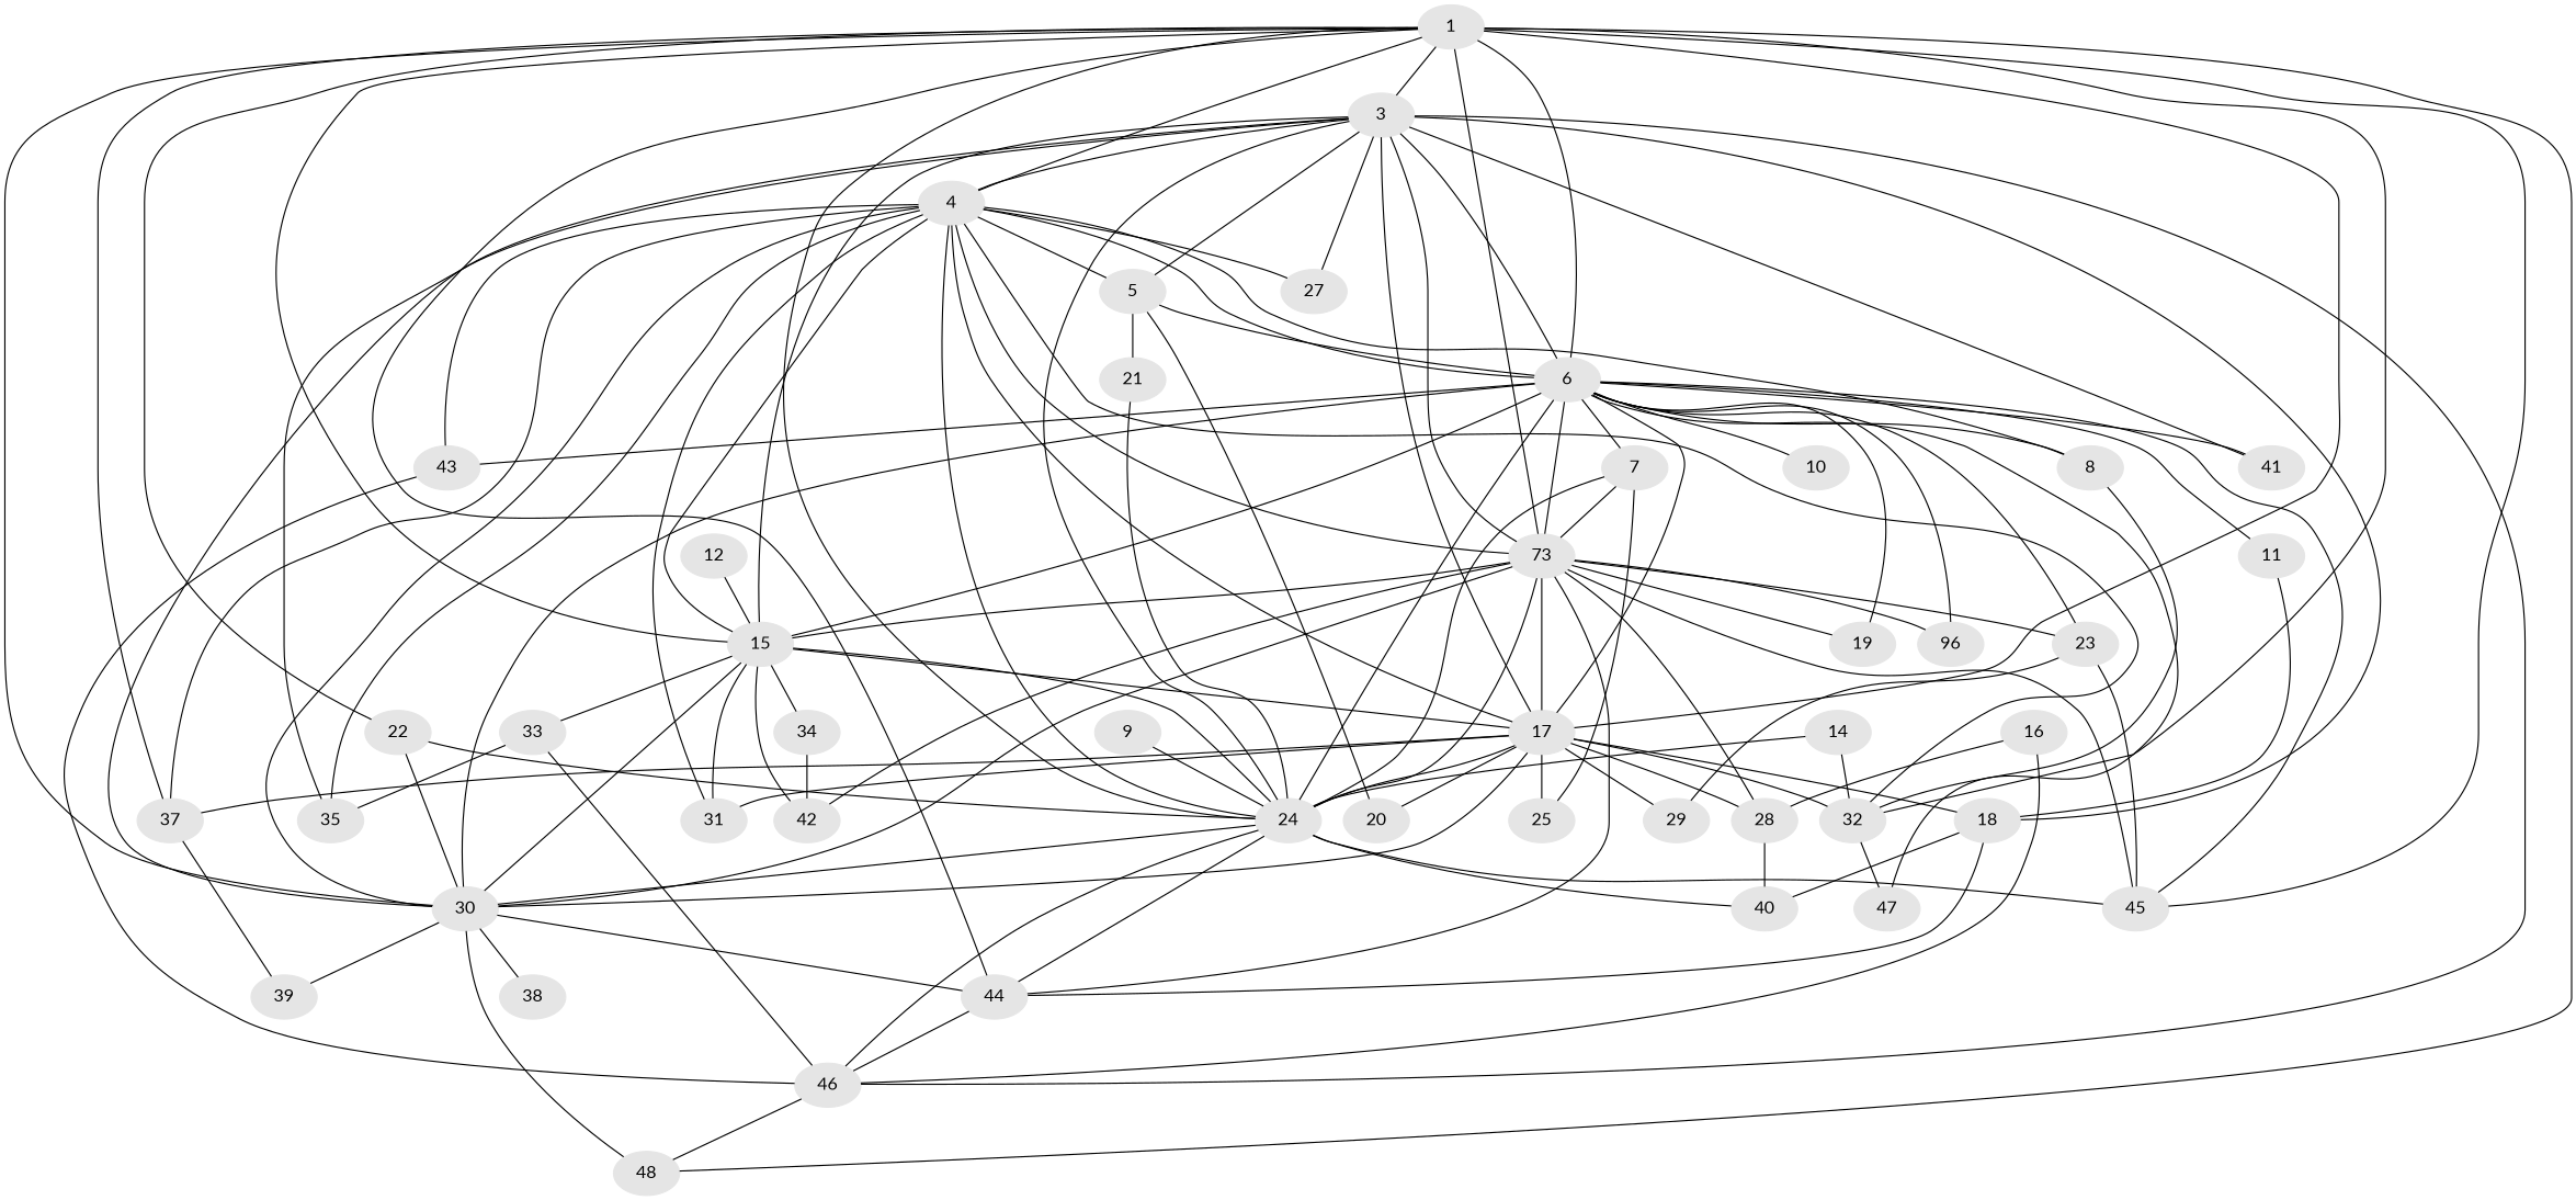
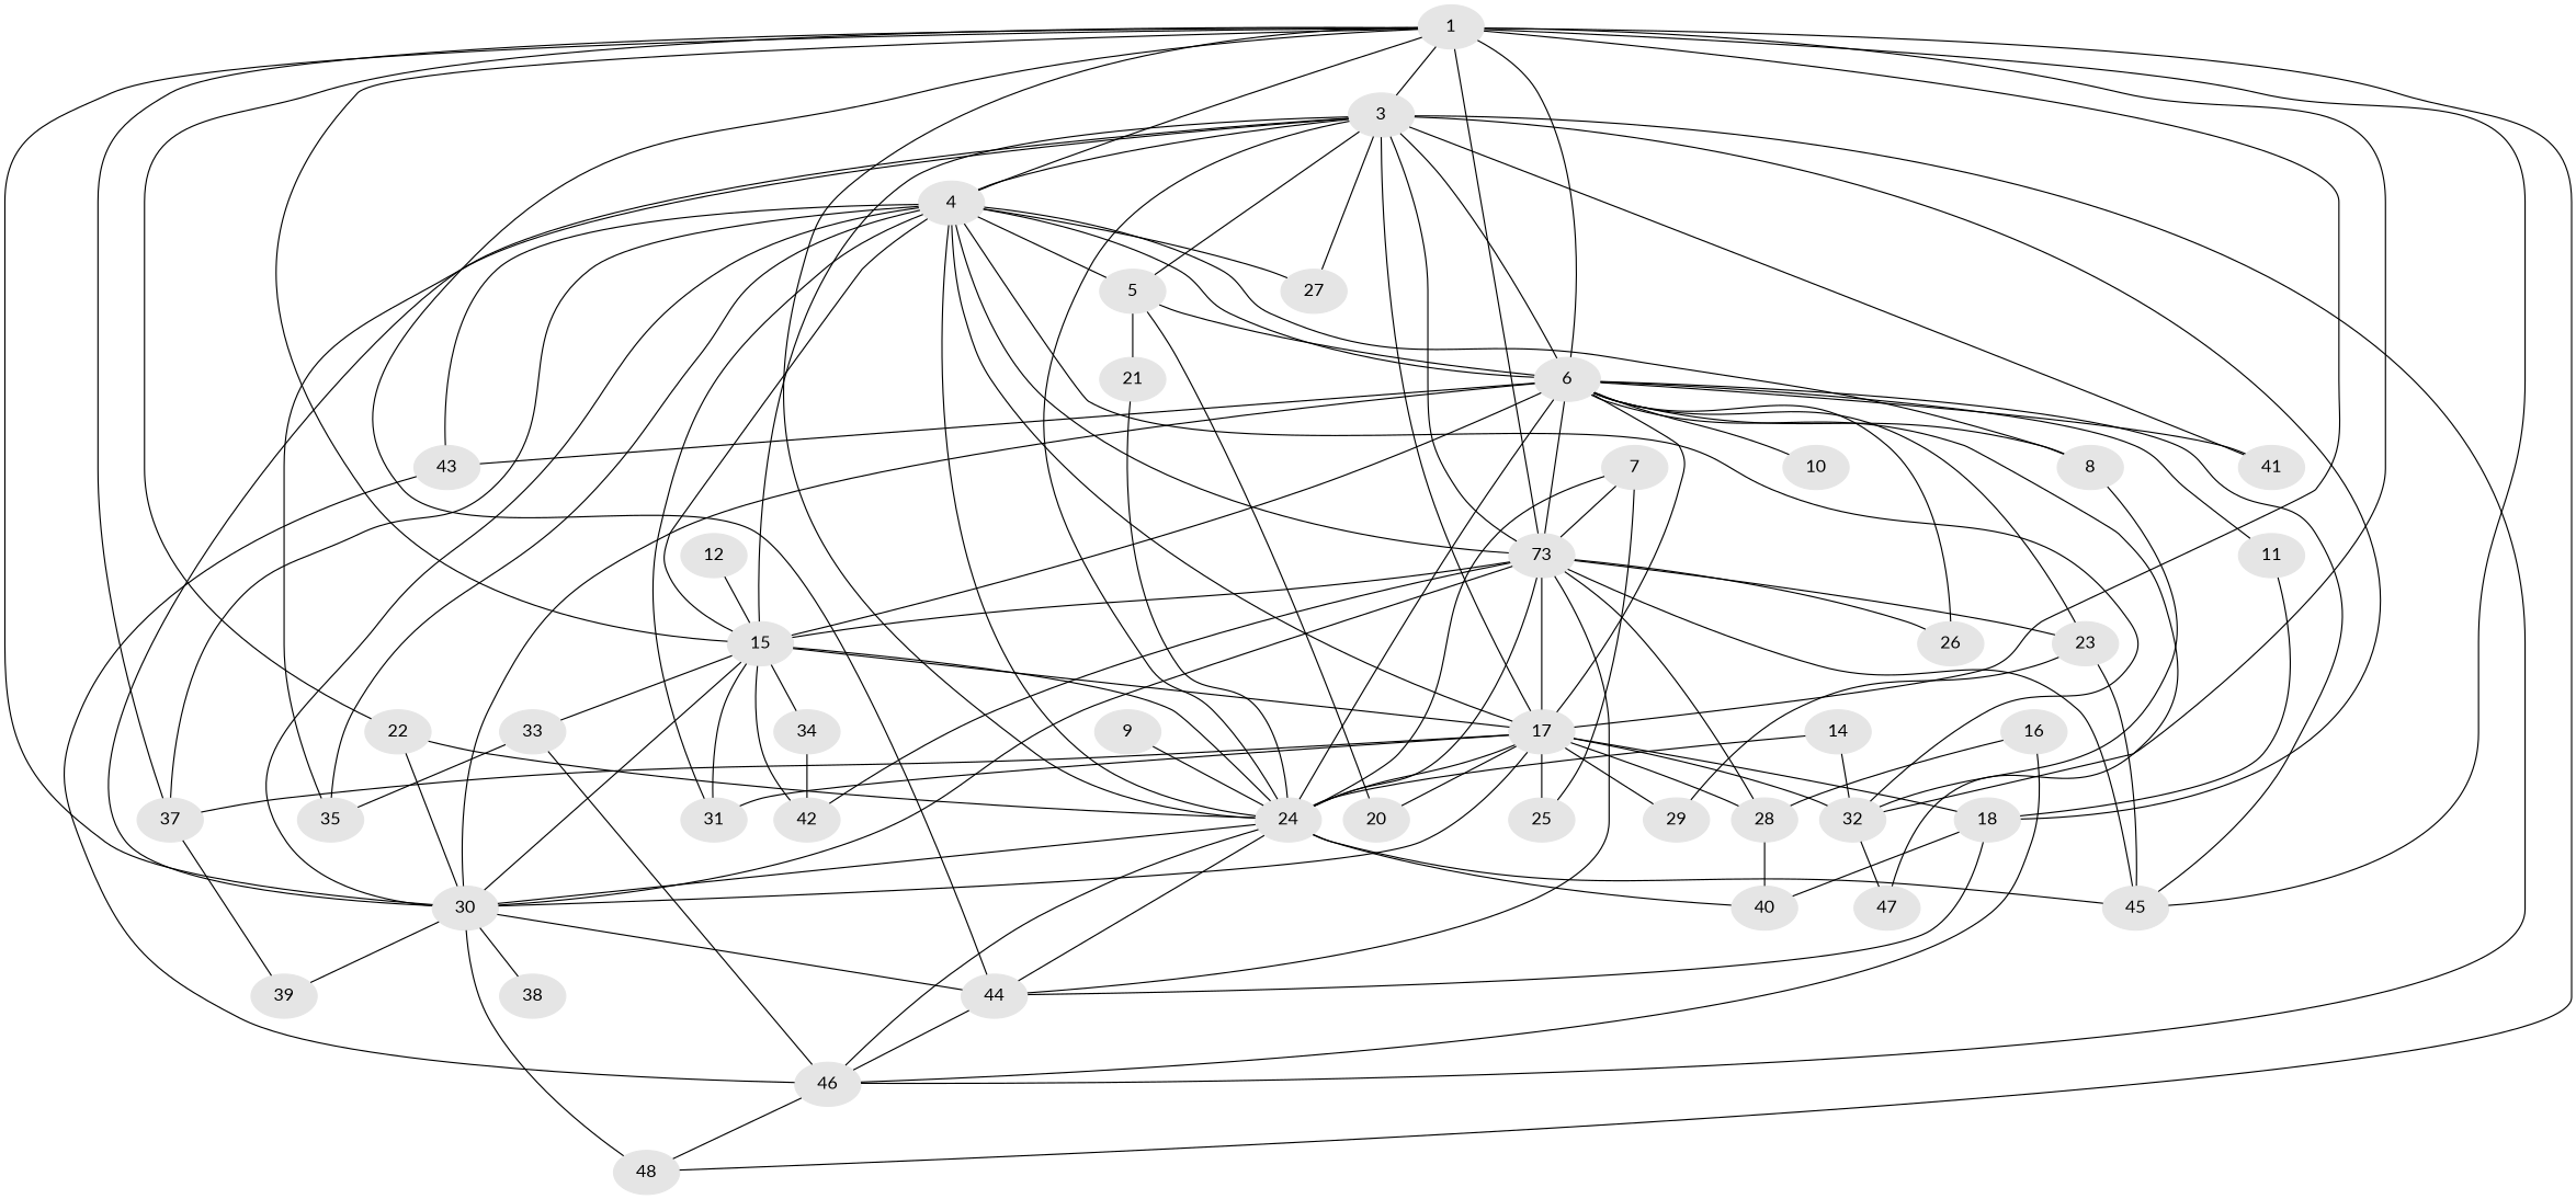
  graph {
    fontname=Lato
    node [color=gray90 fontname=Lato style=filled]
    edge [fontname=Lato weight=1.0]
    1
    3
    4
    6
    n5 [label=73]
    15
    17
    22
    24
    30
    32
    37
    44
    45
    48
    5
    18
    27
    35
    41
    46
    8
    31
    43
    7
    10
    11
-   19
    23
-   26 [label=96]
+   26
    47
    28
    42
    33
    34
    20
    25
    29
    40
    38
    39
    21
    9
    12
    14
    16
    1 -- 3
    1 -- 4
    1 -- 6
    1 -- n5 [weight=2.0]
    1 -- 15
    1 -- 17 [weight=2.0]
    1 -- 22
    1 -- 24
    1 -- 30
    1 -- 32
    1 -- 37
    1 -- 44
    1 -- 45
    1 -- 48
    3 -- 4
    3 -- 6
    3 -- n5 [weight=4.0]
    3 -- 15 [weight=2.0]
    3 -- 17
    3 -- 24
    3 -- 30 [weight=2.0]
    3 -- 5
    3 -- 18 [weight=2.0]
    3 -- 27 [weight=2.0]
    3 -- 35
    3 -- 41
    3 -- 46
    4 -- 6 [weight=3.0]
    4 -- n5 [weight=2.0]
    4 -- 15
    4 -- 17
    4 -- 24
    4 -- 30
    4 -- 32
    4 -- 37
    4 -- 5
    4 -- 27
    4 -- 35
    4 -- 8
    4 -- 31 [weight=2.0]
    4 -- 43
    6 -- n5 [weight=2.0]
    6 -- 15
    6 -- 17
    6 -- 24 [weight=2.0]
    6 -- 30 [weight=2.0]
    6 -- 45
    6 -- 41 [weight=2.0]
    6 -- 8
    6 -- 43
-   6 -- 7
    6 -- 10
    6 -- 11
-   6 -- 19
    6 -- 23
    6 -- 26
    6 -- 47
    n5 -- 15 [weight=3.0]
    n5 -- 17 [weight=3.0]
    n5 -- 24 [weight=3.0]
    n5 -- 30 [weight=2.0]
    n5 -- 44
    n5 -- 45 [weight=2.0]
-   n5 -- 19
    n5 -- 23 [weight=2.0]
    n5 -- 26 [weight=2.0]
    n5 -- 28
    n5 -- 42 [weight=2.0]
    15 -- 17
    15 -- 24
    15 -- 30
    15 -- 31
    15 -- 42
    15 -- 33
    15 -- 34
    17 -- 24
    17 -- 30
    17 -- 32
    17 -- 37
    17 -- 18
    17 -- 31
    17 -- 28
    17 -- 20
    17 -- 25 [weight=2.0]
    17 -- 29
    22 -- 24
    22 -- 30
    24 -- 30
    24 -- 44
    24 -- 45
    24 -- 46
    24 -- 40
    30 -- 44
    30 -- 48 [weight=2.0]
    30 -- 38
    30 -- 39
    32 -- 47
    37 -- 39
    44 -- 46
    5 -- 6
    5 -- 20 [weight=2.0]
    5 -- 21
    18 -- 44
    18 -- 40
    46 -- 48
    8 -- 32
    43 -- 46
    7 -- n5
    7 -- 24
    7 -- 25
    11 -- 18
    23 -- 45
    23 -- 29
    28 -- 40
    33 -- 35
    33 -- 46
    34 -- 42
    21 -- 24
    9 -- 24
    12 -- 15
    14 -- 24
    14 -- 32
    16 -- 46
    16 -- 28
  }
